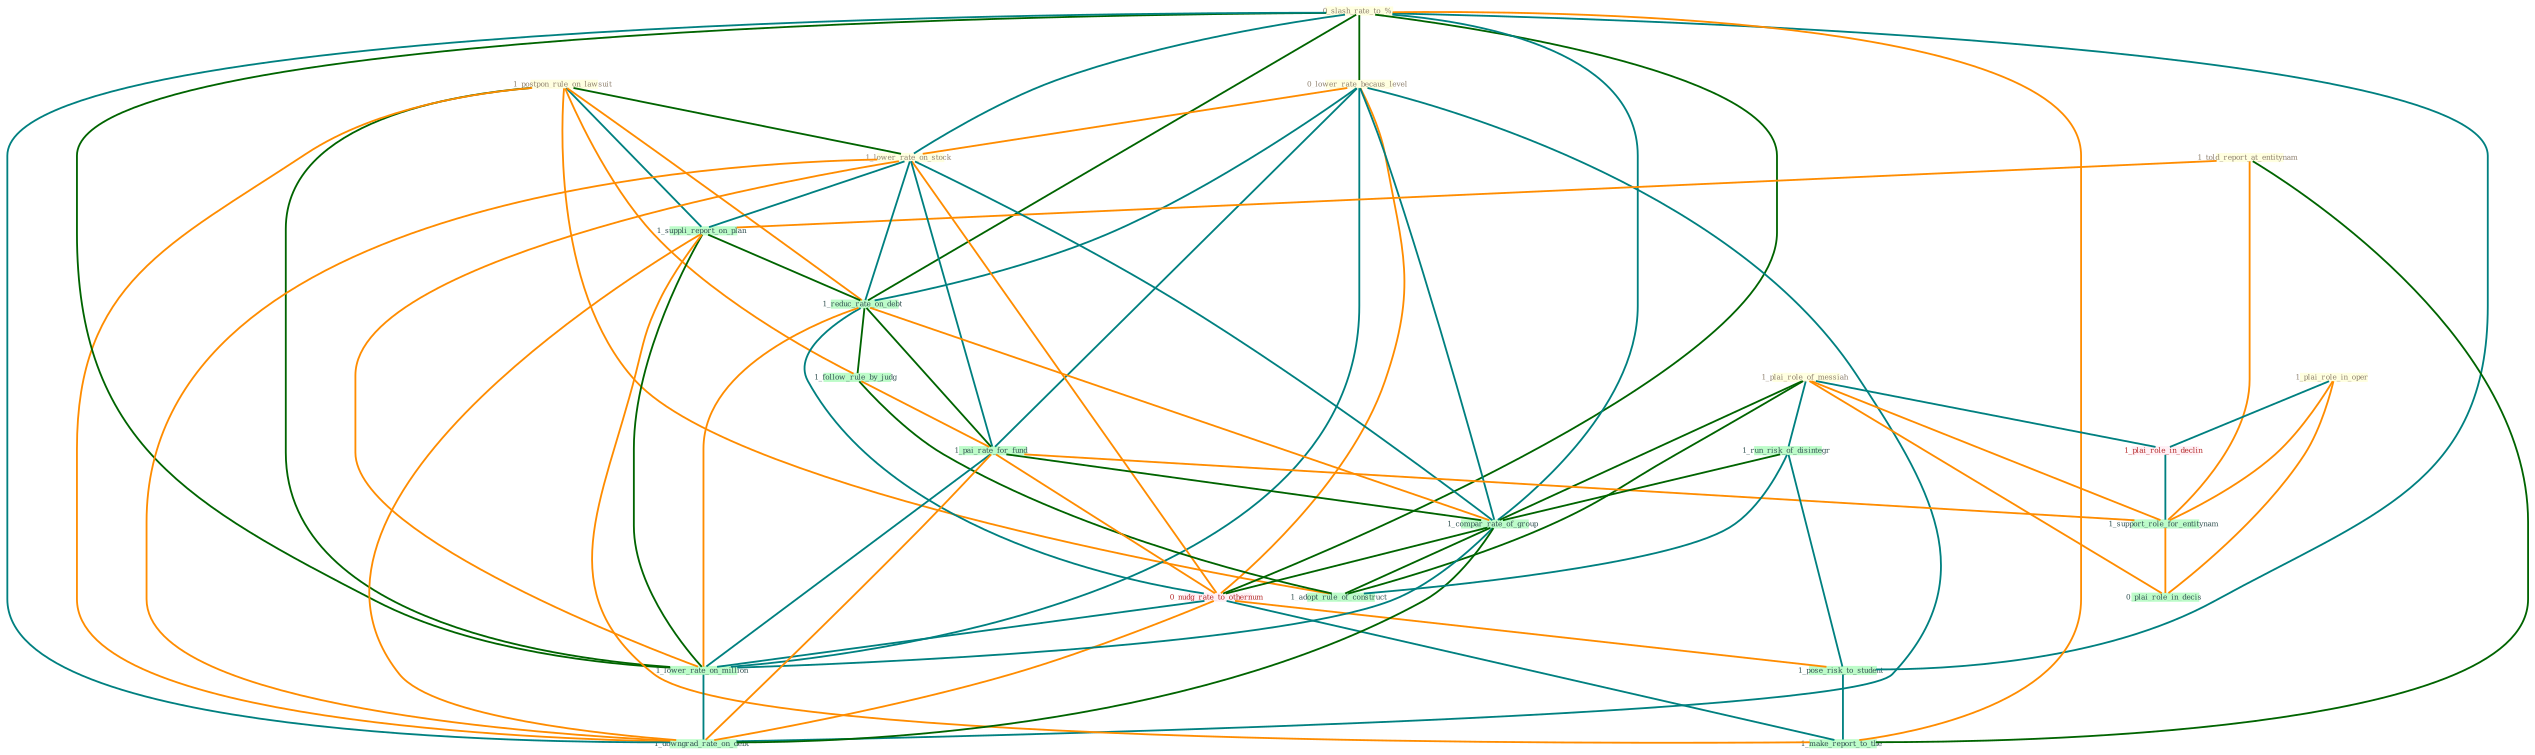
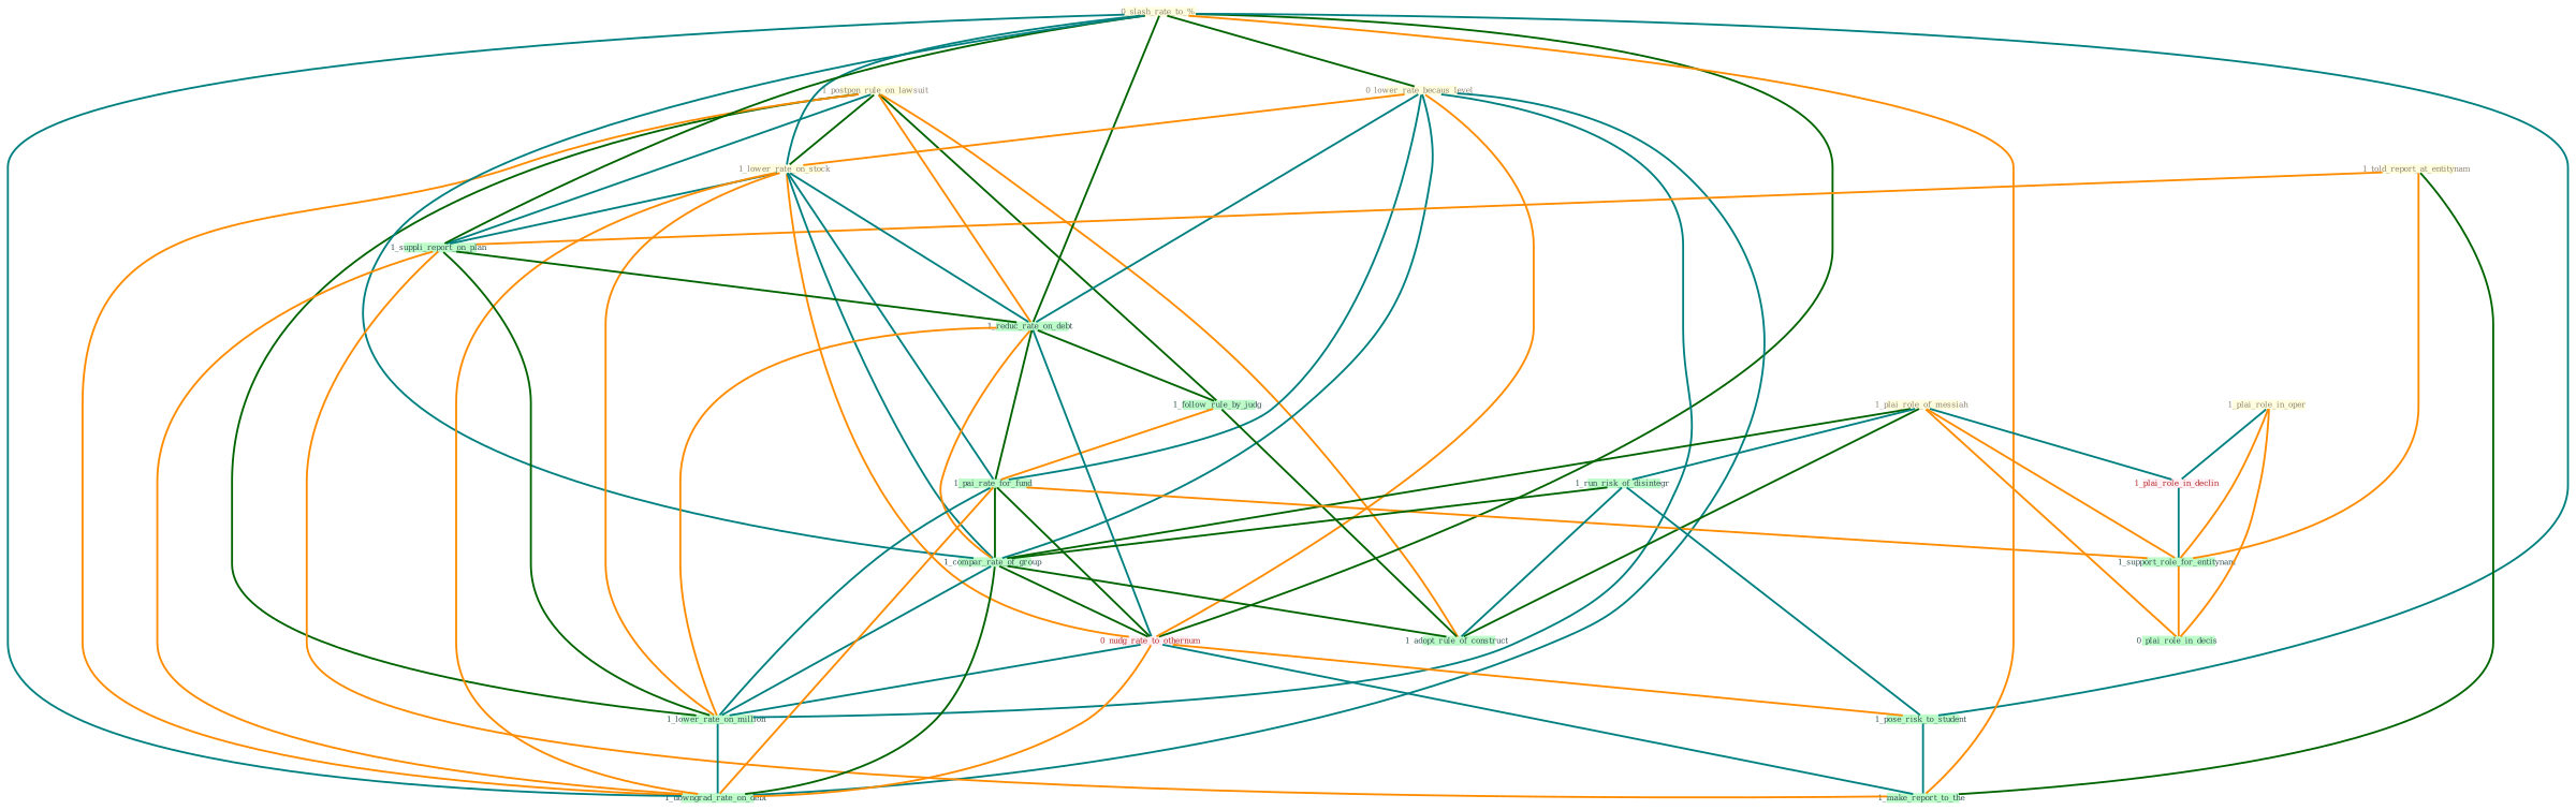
  graph {
    node [color="#BDFCC9" fixedsize=true fontcolor="#2f4f4f" fontsize=4 shape=polygon style=filled]
    edge [color=teal w=1]
    "1_postpon_rule_on_lawsuit " [color="#ffffe0" fontcolor="#8b7d6b" height=.06 width=.5]
    "0_slash_rate_to_% " [color="#ffffe0" fontcolor="#8b7d6b" height=.06 width=.5]
    "0_lower_rate_becaus_level " [color="#ffffe0" fontcolor="#8b7d6b" height=.06 width=.5]
    "1_told_report_at_entitynam " [color="#ffffe0" fontcolor="#8b7d6b" height=.06 width=.5]
    "1_plai_role_in_oper " [color="#ffffe0" fontcolor="#8b7d6b" height=.06 width=.5]
    "1_lower_rate_on_stock " [color="#ffffe0" fontcolor="#8b7d6b" height=.06 width=.5]
    "1_plai_role_of_messiah " [color="#ffffe0" fontcolor="#8b7d6b" height=.06 width=.5]
    "1_plai_role_in_declin " [color="#fff0f5" fontcolor="#b22222" height=.06 width=.5]
    "0_nudg_rate_to_othernum " [color="#fff0f5" fontcolor="#b22222" height=.06 width=.5]
    "1_suppli_report_on_plan " [height=.06 width=.5]
    "1_follow_rule_by_judg " [height=.06 width=.5]
    "1_reduc_rate_on_debt " [height=.06 width=.5]
    "1_adopt_rule_of_construct " [height=.06 width=.5]
    "1_lower_rate_on_million " [height=.06 width=.5]
    "1_downgrad_rate_on_debt " [height=.06 width=.5]
    "1_compar_rate_of_group " [height=.06 width=.5]
    "1_pose_risk_to_student " [height=.06 width=.5]
    "1_make_report_to_the " [height=.06 width=.5]
    "1_pai_rate_for_fund " [height=.06 width=.5]
    "1_support_role_for_entitynam " [height=.06 width=.5]
    "0_plai_role_in_decis " [height=.06 width=.5]
    "1_run_risk_of_disintegr " [height=.06 width=.5]
    subgraph sub_1 {
      "1_postpon_rule_on_lawsuit "
      "0_slash_rate_to_% "
      "0_lower_rate_becaus_level "
      "1_told_report_at_entitynam "
      "1_plai_role_in_oper "
      "1_lower_rate_on_stock "
      "1_plai_role_of_messiah "
    }
    subgraph sub_2 {
      "1_plai_role_in_declin "
      "0_nudg_rate_to_othernum "
    }
    "1_postpon_rule_on_lawsuit " -- "1_lower_rate_on_stock " [color=darkgreen]
    "1_postpon_rule_on_lawsuit " -- "1_suppli_report_on_plan "
-   "1_postpon_rule_on_lawsuit " -- "1_follow_rule_by_judg " [color=darkorange]
+   "1_postpon_rule_on_lawsuit " -- "1_follow_rule_by_judg " [color=darkgreen]
    "1_postpon_rule_on_lawsuit " -- "1_reduc_rate_on_debt " [color=darkorange]
    "1_postpon_rule_on_lawsuit " -- "1_adopt_rule_of_construct " [color=darkorange]
    "1_postpon_rule_on_lawsuit " -- "1_lower_rate_on_million " [color=darkgreen]
    "1_postpon_rule_on_lawsuit " -- "1_downgrad_rate_on_debt " [color=darkorange]
    "0_slash_rate_to_% " -- "0_lower_rate_becaus_level " [color=darkgreen]
    "0_slash_rate_to_% " -- "1_lower_rate_on_stock "
    "0_slash_rate_to_% " -- "0_nudg_rate_to_othernum " [color=darkgreen w=2]
    "0_slash_rate_to_% " -- "1_reduc_rate_on_debt " [color=darkgreen]
-   "0_slash_rate_to_% " -- "1_lower_rate_on_million " [color=darkgreen]
+   "0_slash_rate_to_% " -- "1_suppli_report_on_plan " [color=darkgreen]
    "0_slash_rate_to_% " -- "1_downgrad_rate_on_debt "
    "0_slash_rate_to_% " -- "1_compar_rate_of_group "
    "0_slash_rate_to_% " -- "1_pose_risk_to_student "
    "0_slash_rate_to_% " -- "1_make_report_to_the " [color=darkorange]
    "0_lower_rate_becaus_level " -- "1_lower_rate_on_stock " [color=darkorange w=2]
    "0_lower_rate_becaus_level " -- "0_nudg_rate_to_othernum " [color=darkorange]
    "0_lower_rate_becaus_level " -- "1_reduc_rate_on_debt "
    "0_lower_rate_becaus_level " -- "1_lower_rate_on_million " [w=2]
    "0_lower_rate_becaus_level " -- "1_downgrad_rate_on_debt "
    "0_lower_rate_becaus_level " -- "1_compar_rate_of_group "
    "0_lower_rate_becaus_level " -- "1_pai_rate_for_fund "
    "1_told_report_at_entitynam " -- "1_suppli_report_on_plan " [color=darkorange]
    "1_told_report_at_entitynam " -- "1_make_report_to_the " [color=darkgreen]
    "1_told_report_at_entitynam " -- "1_support_role_for_entitynam " [color=darkorange]
    "1_plai_role_in_oper " -- "1_plai_role_in_declin " [w=3]
    "1_plai_role_in_oper " -- "1_support_role_for_entitynam " [color=darkorange]
    "1_plai_role_in_oper " -- "0_plai_role_in_decis " [color=darkorange w=3]
    "1_lower_rate_on_stock " -- "0_nudg_rate_to_othernum " [color=darkorange]
    "1_lower_rate_on_stock " -- "1_suppli_report_on_plan "
    "1_lower_rate_on_stock " -- "1_reduc_rate_on_debt " [w=2]
    "1_lower_rate_on_stock " -- "1_lower_rate_on_million " [color=darkorange w=3]
    "1_lower_rate_on_stock " -- "1_downgrad_rate_on_debt " [color=darkorange w=2]
    "1_lower_rate_on_stock " -- "1_compar_rate_of_group "
    "1_lower_rate_on_stock " -- "1_pai_rate_for_fund "
    "1_plai_role_of_messiah " -- "1_plai_role_in_declin " [w=2]
    "1_plai_role_of_messiah " -- "1_adopt_rule_of_construct " [color=darkgreen]
    "1_plai_role_of_messiah " -- "1_compar_rate_of_group " [color=darkgreen]
    "1_plai_role_of_messiah " -- "1_support_role_for_entitynam " [color=darkorange]
    "1_plai_role_of_messiah " -- "0_plai_role_in_decis " [color=darkorange w=2]
    "1_plai_role_of_messiah " -- "1_run_risk_of_disintegr "
    "1_plai_role_in_declin " -- "1_support_role_for_entitynam "
    "0_nudg_rate_to_othernum " -- "1_lower_rate_on_million "
    "0_nudg_rate_to_othernum " -- "1_downgrad_rate_on_debt " [color=darkorange]
    "0_nudg_rate_to_othernum " -- "1_pose_risk_to_student " [color=darkorange]
    "0_nudg_rate_to_othernum " -- "1_make_report_to_the "
    "1_suppli_report_on_plan " -- "1_reduc_rate_on_debt " [color=darkgreen]
    "1_suppli_report_on_plan " -- "1_lower_rate_on_million " [color=darkgreen]
    "1_suppli_report_on_plan " -- "1_downgrad_rate_on_debt " [color=darkorange]
    "1_suppli_report_on_plan " -- "1_make_report_to_the " [color=darkorange]
    "1_follow_rule_by_judg " -- "1_adopt_rule_of_construct " [color=darkgreen]
    "1_follow_rule_by_judg " -- "1_pai_rate_for_fund " [color=darkorange]
    "1_reduc_rate_on_debt " -- "0_nudg_rate_to_othernum "
    "1_reduc_rate_on_debt " -- "1_follow_rule_by_judg " [color=darkgreen w=3]
    "1_reduc_rate_on_debt " -- "1_lower_rate_on_million " [color=darkorange w=2]
    "1_lower_rate_on_million " -- "1_downgrad_rate_on_debt " [w=2]
    "1_compar_rate_of_group " -- "0_nudg_rate_to_othernum " [color=darkgreen]
    "1_compar_rate_of_group " -- "1_reduc_rate_on_debt " [color=darkorange]
    "1_compar_rate_of_group " -- "1_adopt_rule_of_construct " [color=darkgreen]
    "1_compar_rate_of_group " -- "1_lower_rate_on_million "
    "1_compar_rate_of_group " -- "1_downgrad_rate_on_debt " [color=darkgreen]
    "1_pose_risk_to_student " -- "1_make_report_to_the "
-   "1_pai_rate_for_fund " -- "0_nudg_rate_to_othernum " [color=darkorange]
+   "1_pai_rate_for_fund " -- "0_nudg_rate_to_othernum " [color=darkgreen]
    "1_pai_rate_for_fund " -- "1_reduc_rate_on_debt " [color=darkgreen]
    "1_pai_rate_for_fund " -- "1_lower_rate_on_million "
    "1_pai_rate_for_fund " -- "1_downgrad_rate_on_debt " [color=darkorange]
    "1_pai_rate_for_fund " -- "1_compar_rate_of_group " [color=darkgreen]
    "1_pai_rate_for_fund " -- "1_support_role_for_entitynam " [color=darkorange]
    "1_support_role_for_entitynam " -- "0_plai_role_in_decis " [color=darkorange]
    "1_run_risk_of_disintegr " -- "1_adopt_rule_of_construct "
    "1_run_risk_of_disintegr " -- "1_compar_rate_of_group " [color=darkgreen]
    "1_run_risk_of_disintegr " -- "1_pose_risk_to_student "
  }
